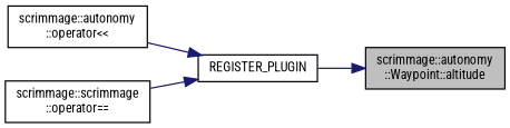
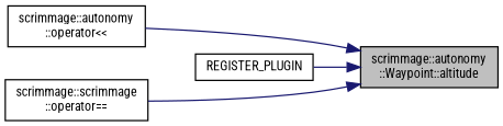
  digraph {
    fontname="Roboto Condensed"
    rankdir=RL
    node [color=black fillcolor=white fontname="Roboto Condensed" fontsize=10 shape=record style=filled]
    edge [color=midnightblue dir=back fontname="Roboto Condensed" fontsize=10 labelfontname=Helvetica labelfontsize=10 style=solid]
    n1 [fillcolor=grey75 fontcolor=black height=0.2 label="scrimmage::autonomy\l::Waypoint::altitude" width=0.4]
    n2 [height=0.2 label="scrimmage::autonomy\l::operator\<\<" width=0.4]
    n3 [height=0.2 label="scrimmage::scrimmage\l::operator==" width=0.4]
    n4 [height=0.2 label=REGISTER_PLUGIN width=0.4]
-   n4 -> n2
-   n4 -> n3
+   n1 -> n2
+   n1 -> n3
    n1 -> n4
  }
